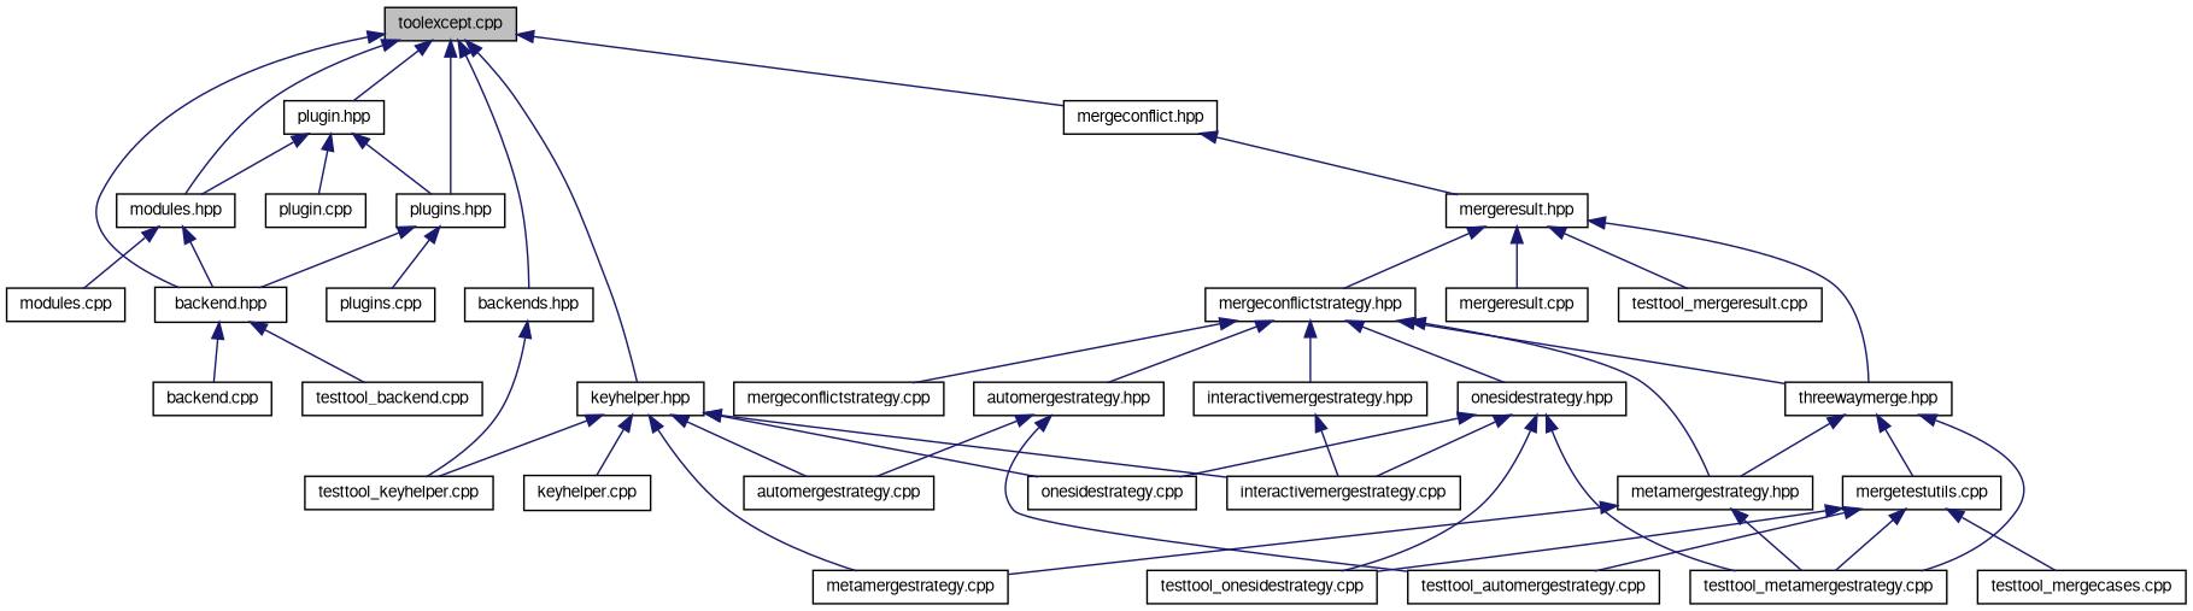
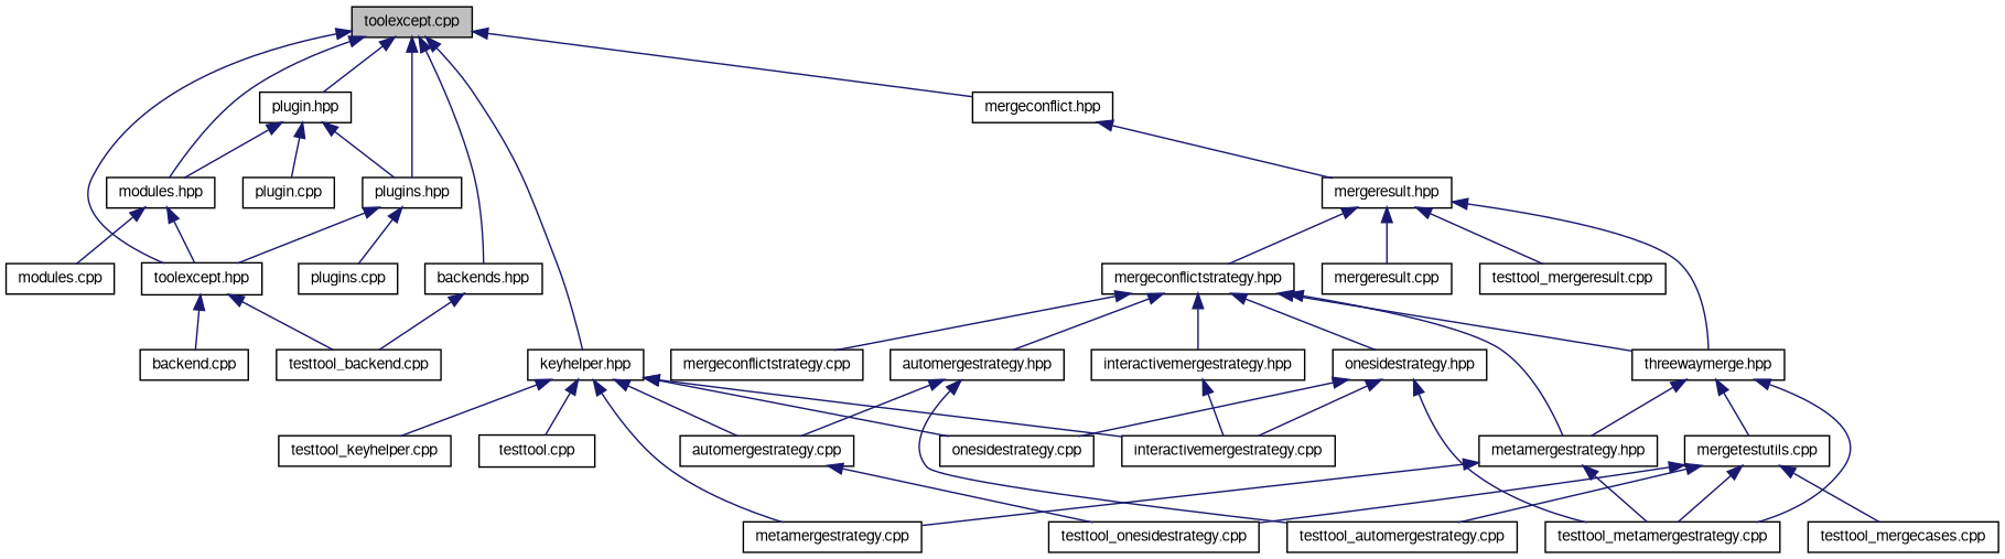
  digraph {
    node [color=black fillcolor=white fontname=FreeSans fontsize=10 shape=record style=filled]
    edge [color=midnightblue dir=back fontname=FreeSans fontsize=10 labelfontname=FreeSans labelfontsize=10 style=solid]
    n1 [fillcolor=grey75 fontcolor=black height=0.2 label="toolexcept.cpp" width=0.4]
-   n2 [height=0.2 label="backend.hpp" width=0.4]
+   n2 [height=0.2 label="toolexcept.hpp" width=0.4]
    n3 [height=0.2 label="backends.hpp" width=0.4]
    n4 [height=0.2 label="keyhelper.hpp" width=0.4]
    n5 [height=0.2 label="mergeconflict.hpp" width=0.4]
    n6 [height=0.2 label="modules.hpp" width=0.4]
    n7 [height=0.2 label="plugin.hpp" width=0.4]
    n8 [height=0.2 label="plugins.hpp" width=0.4]
    n9 [height=0.2 label="backend.cpp" width=0.4]
    n10 [height=0.2 label="testtool_backend.cpp" width=0.4]
-   n11 [height=0.2 label="keyhelper.cpp" width=0.4]
+   n11 [height=0.2 label="testtool.cpp" width=0.4]
    n12 [height=0.2 label="automergestrategy.cpp" width=0.4]
    n13 [height=0.2 label="interactivemergestrategy.cpp" width=0.4]
    n14 [height=0.2 label="metamergestrategy.cpp" width=0.4]
    n15 [height=0.2 label="onesidestrategy.cpp" width=0.4]
    n16 [height=0.2 label="testtool_keyhelper.cpp" width=0.4]
    n17 [height=0.2 label="mergeresult.hpp" width=0.4]
    n18 [height=0.2 label="modules.cpp" width=0.4]
    n19 [height=0.2 label="plugin.cpp" width=0.4]
    n20 [height=0.2 label="plugins.cpp" width=0.4]
    n21 [height=0.2 label="mergeconflictstrategy.hpp" width=0.4]
    n22 [height=0.2 label="threewaymerge.hpp" width=0.4]
    n23 [height=0.2 label="mergeresult.cpp" width=0.4]
    n24 [height=0.2 label="testtool_mergeresult.cpp" width=0.4]
    n25 [height=0.2 label="automergestrategy.hpp" width=0.4]
    n26 [height=0.2 label="interactivemergestrategy.hpp" width=0.4]
    n27 [height=0.2 label="metamergestrategy.hpp" width=0.4]
    n28 [height=0.2 label="onesidestrategy.hpp" width=0.4]
    n29 [height=0.2 label="mergeconflictstrategy.cpp" width=0.4]
    n30 [height=0.2 label="testtool_metamergestrategy.cpp" width=0.4]
    n31 [height=0.2 label="mergetestutils.cpp" width=0.4]
    n32 [height=0.2 label="testtool_automergestrategy.cpp" width=0.4]
    n33 [height=0.2 label="testtool_onesidestrategy.cpp" width=0.4]
    n34 [height=0.2 label="testtool_mergecases.cpp" width=0.4]
    n1 -> n2
    n1 -> n3
    n1 -> n4
    n1 -> n5
    n1 -> n6
    n1 -> n7
    n1 -> n8
    n2 -> n9
    n2 -> n10
-   n3 -> n16
+   n3 -> n10
    n4 -> n11
    n4 -> n12
    n4 -> n13
    n4 -> n14
    n4 -> n15
    n4 -> n16
    n5 -> n17
    n6 -> n2
    n6 -> n18
    n7 -> n6
    n7 -> n8
    n7 -> n19
    n8 -> n2
    n8 -> n20
    n17 -> n21
    n17 -> n22
    n17 -> n23
    n17 -> n24
    n21 -> n22
    n21 -> n25
    n21 -> n26
    n21 -> n27
    n21 -> n28
    n21 -> n29
    n22 -> n27
    n22 -> n30
    n22 -> n31
    n25 -> n12
    n25 -> n32
    n26 -> n13
    n27 -> n14
    n27 -> n30
    n28 -> n13
    n28 -> n15
    n28 -> n30
-   n28 -> n33
+   n12 -> n33
    n31 -> n30
    n31 -> n32
    n31 -> n33
    n31 -> n34
  }
